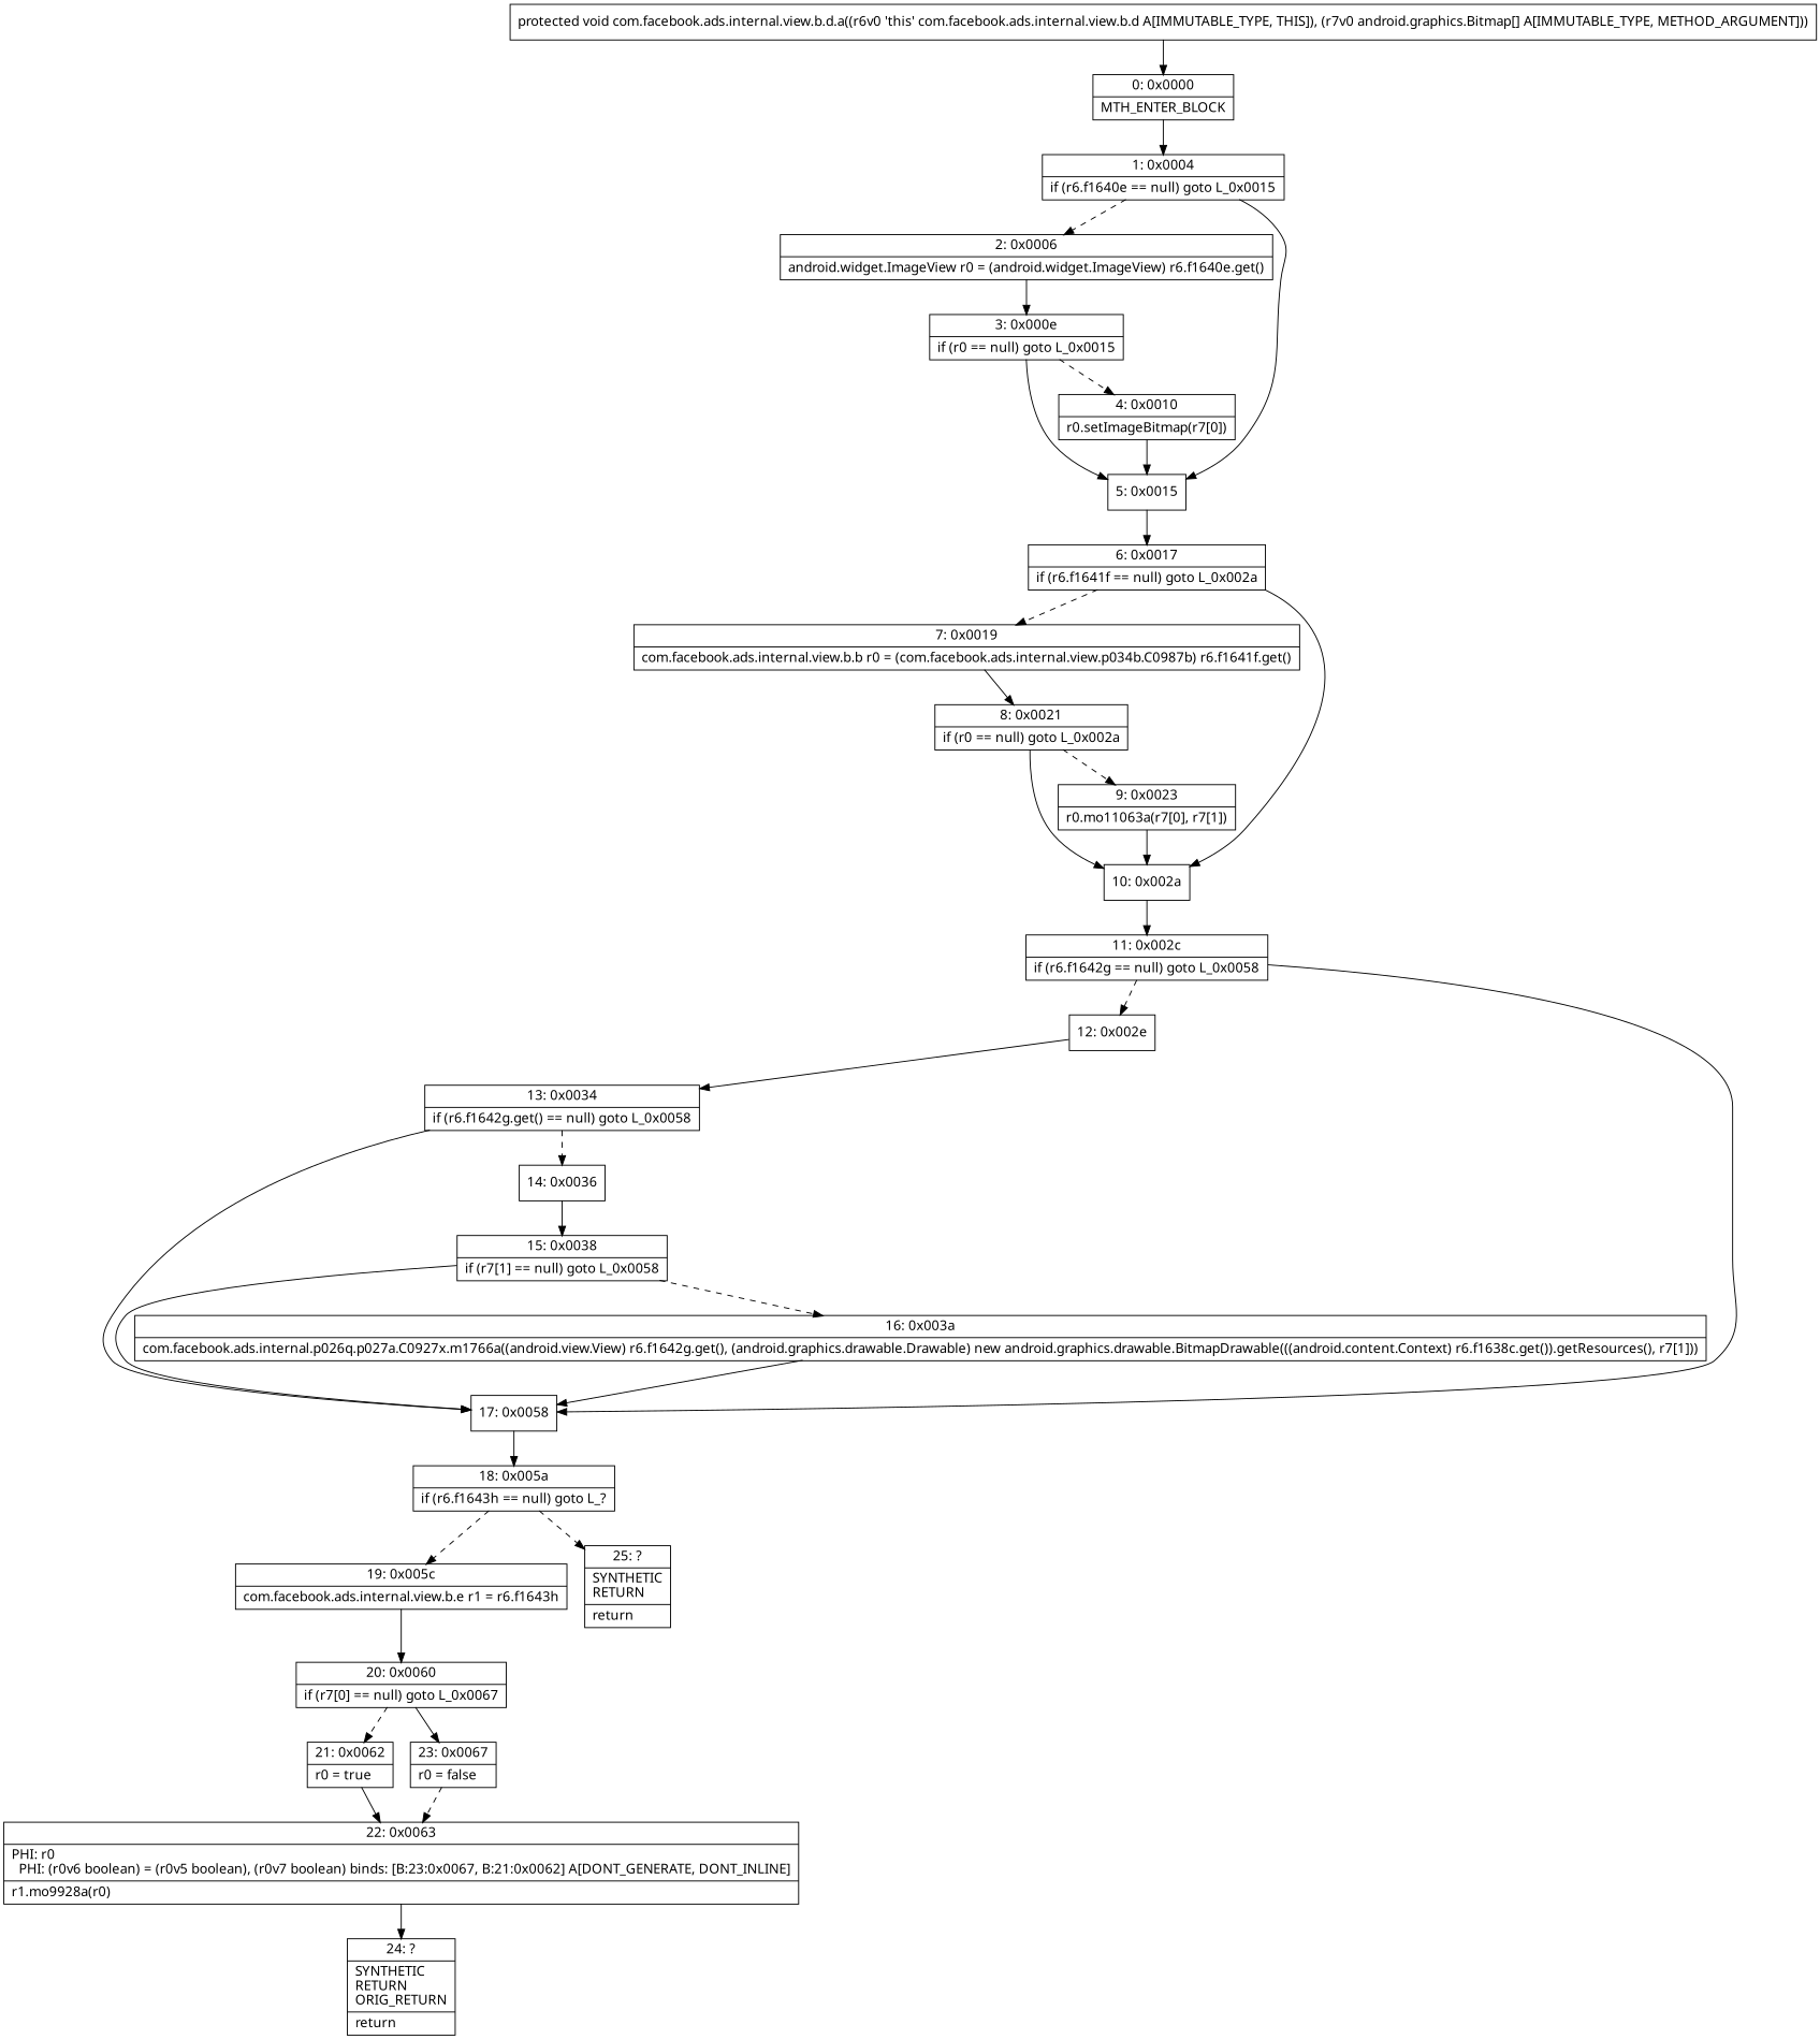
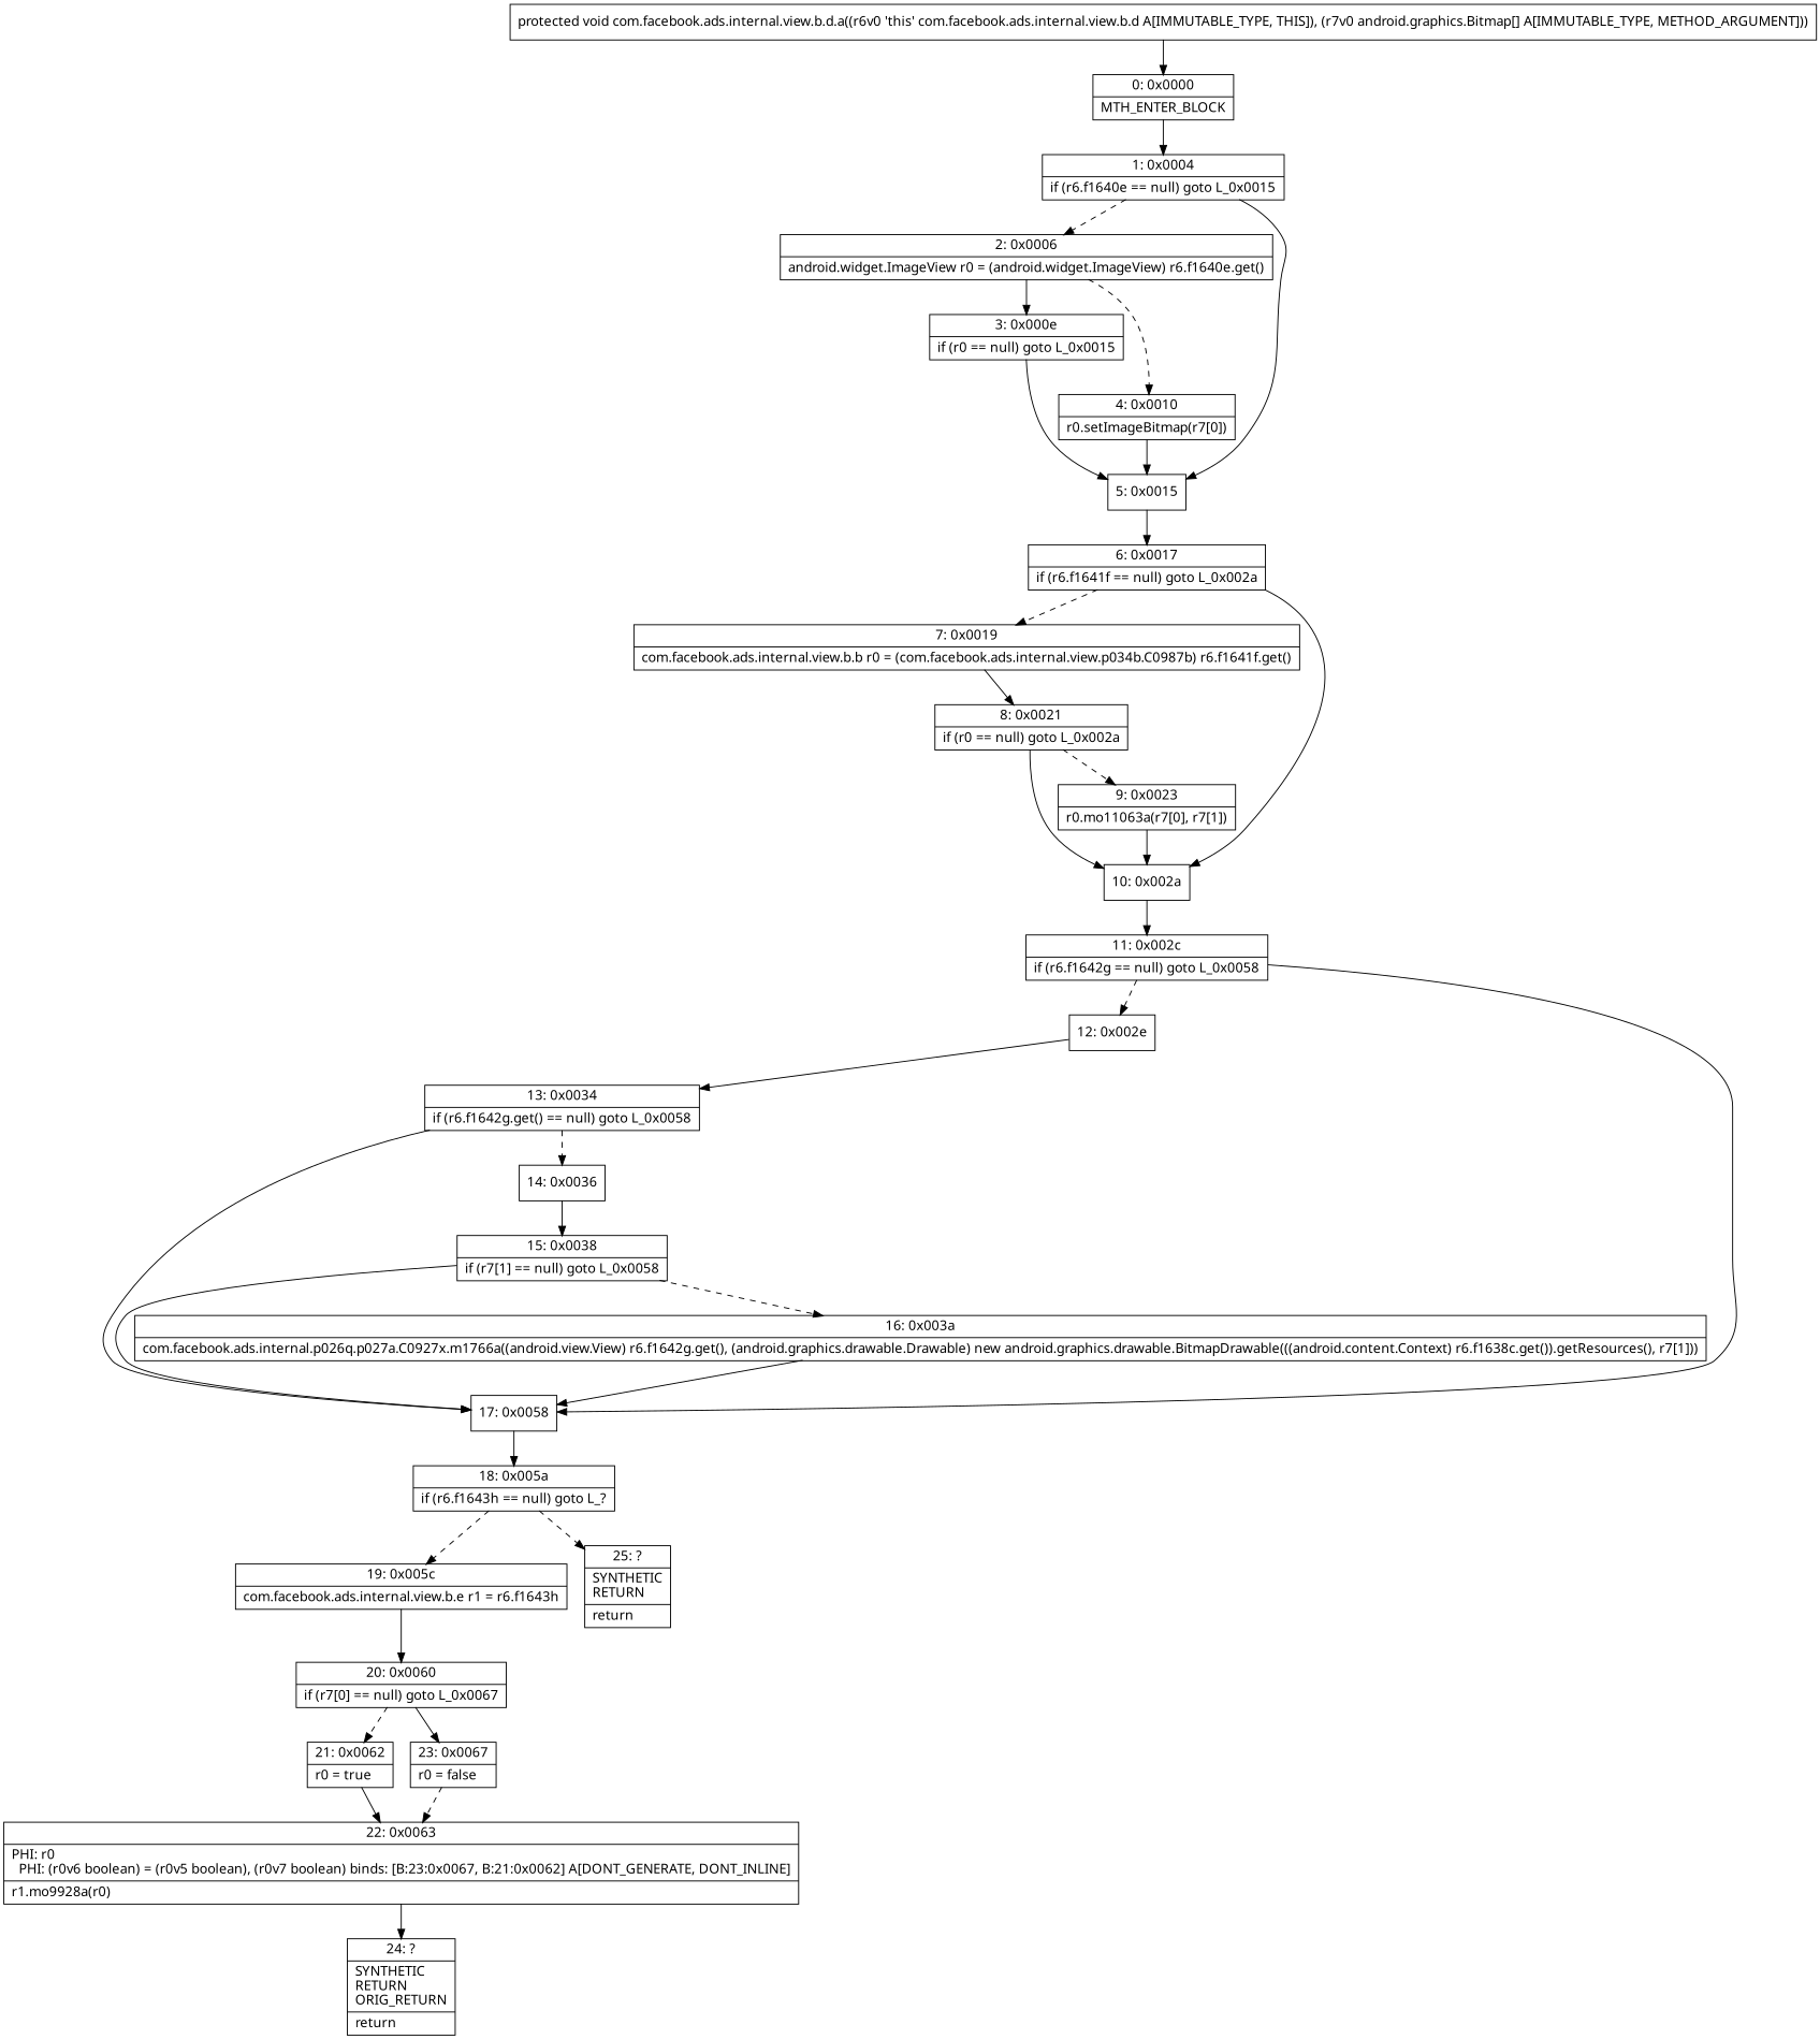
  digraph {
    fontname="Noto Sans"
    node [fontname="Noto Sans" shape=record]
    edge [fontname="Noto Sans"]
    n1 [label="{0\:\ 0x0000|MTH_ENTER_BLOCK\l}"]
    n2 [label="{1\:\ 0x0004|if (r6.f1640e == null) goto L_0x0015\l}"]
    n3 [label="{2\:\ 0x0006|android.widget.ImageView r0 = (android.widget.ImageView) r6.f1640e.get()\l}"]
    n4 [label="{5\:\ 0x0015}"]
    n5 [label="{3\:\ 0x000e|if (r0 == null) goto L_0x0015\l}"]
    n6 [label="{6\:\ 0x0017|if (r6.f1641f == null) goto L_0x002a\l}"]
    n7 [label="{4\:\ 0x0010|r0.setImageBitmap(r7[0])\l}"]
    n8 [label="{7\:\ 0x0019|com.facebook.ads.internal.view.b.b r0 = (com.facebook.ads.internal.view.p034b.C0987b) r6.f1641f.get()\l}"]
    n9 [label="{10\:\ 0x002a}"]
    n10 [label="{8\:\ 0x0021|if (r0 == null) goto L_0x002a\l}"]
    n11 [label="{11\:\ 0x002c|if (r6.f1642g == null) goto L_0x0058\l}"]
    n12 [label="{9\:\ 0x0023|r0.mo11063a(r7[0], r7[1])\l}"]
    n13 [label="{12\:\ 0x002e}"]
    n14 [label="{17\:\ 0x0058}"]
    n15 [label="{13\:\ 0x0034|if (r6.f1642g.get() == null) goto L_0x0058\l}"]
    n16 [label="{18\:\ 0x005a|if (r6.f1643h == null) goto L_?\l}"]
    n17 [label="{14\:\ 0x0036}"]
    n18 [label="{15\:\ 0x0038|if (r7[1] == null) goto L_0x0058\l}"]
    n19 [label="{16\:\ 0x003a|com.facebook.ads.internal.p026q.p027a.C0927x.m1766a((android.view.View) r6.f1642g.get(), (android.graphics.drawable.Drawable) new android.graphics.drawable.BitmapDrawable(((android.content.Context) r6.f1638c.get()).getResources(), r7[1]))\l}"]
    n20 [label="{19\:\ 0x005c|com.facebook.ads.internal.view.b.e r1 = r6.f1643h\l}"]
    n21 [label="{25\:\ ?|SYNTHETIC\lRETURN\l|return\l}"]
    n22 [label="{20\:\ 0x0060|if (r7[0] == null) goto L_0x0067\l}"]
    n23 [label="{21\:\ 0x0062|r0 = true\l}"]
    n24 [label="{23\:\ 0x0067|r0 = false\l}"]
    n25 [label="{22\:\ 0x0063|PHI: r0 \l  PHI: (r0v6 boolean) = (r0v5 boolean), (r0v7 boolean) binds: [B:23:0x0067, B:21:0x0062] A[DONT_GENERATE, DONT_INLINE]\l|r1.mo9928a(r0)\l}"]
    n26 [label="{24\:\ ?|SYNTHETIC\lRETURN\lORIG_RETURN\l|return\l}"]
    n27 [label="{protected void com.facebook.ads.internal.view.b.d.a((r6v0 'this' com.facebook.ads.internal.view.b.d A[IMMUTABLE_TYPE, THIS]), (r7v0 android.graphics.Bitmap[] A[IMMUTABLE_TYPE, METHOD_ARGUMENT])) }"]
    n1 -> n2
    n2 -> n3 [style=dashed]
    n2 -> n4
    n3 -> n5
    n4 -> n6
    n5 -> n4
-   n5 -> n7 [style=dashed]
+   n3 -> n7 [style=dashed]
    n6 -> n8 [style=dashed]
    n6 -> n9
    n7 -> n4
    n8 -> n10
    n9 -> n11
    n10 -> n9
    n10 -> n12 [style=dashed]
    n11 -> n13 [style=dashed]
    n11 -> n14
    n12 -> n9
    n13 -> n15
    n14 -> n16
    n15 -> n14
    n15 -> n17 [style=dashed]
    n16 -> n20 [style=dashed]
    n16 -> n21 [style=dashed]
    n17 -> n18
    n18 -> n14
    n18 -> n19 [style=dashed]
    n19 -> n14
    n20 -> n22
    n22 -> n23 [style=dashed]
    n22 -> n24
    n23 -> n25
    n24 -> n25 [style=dashed]
    n25 -> n26
    n27 -> n1
  }
